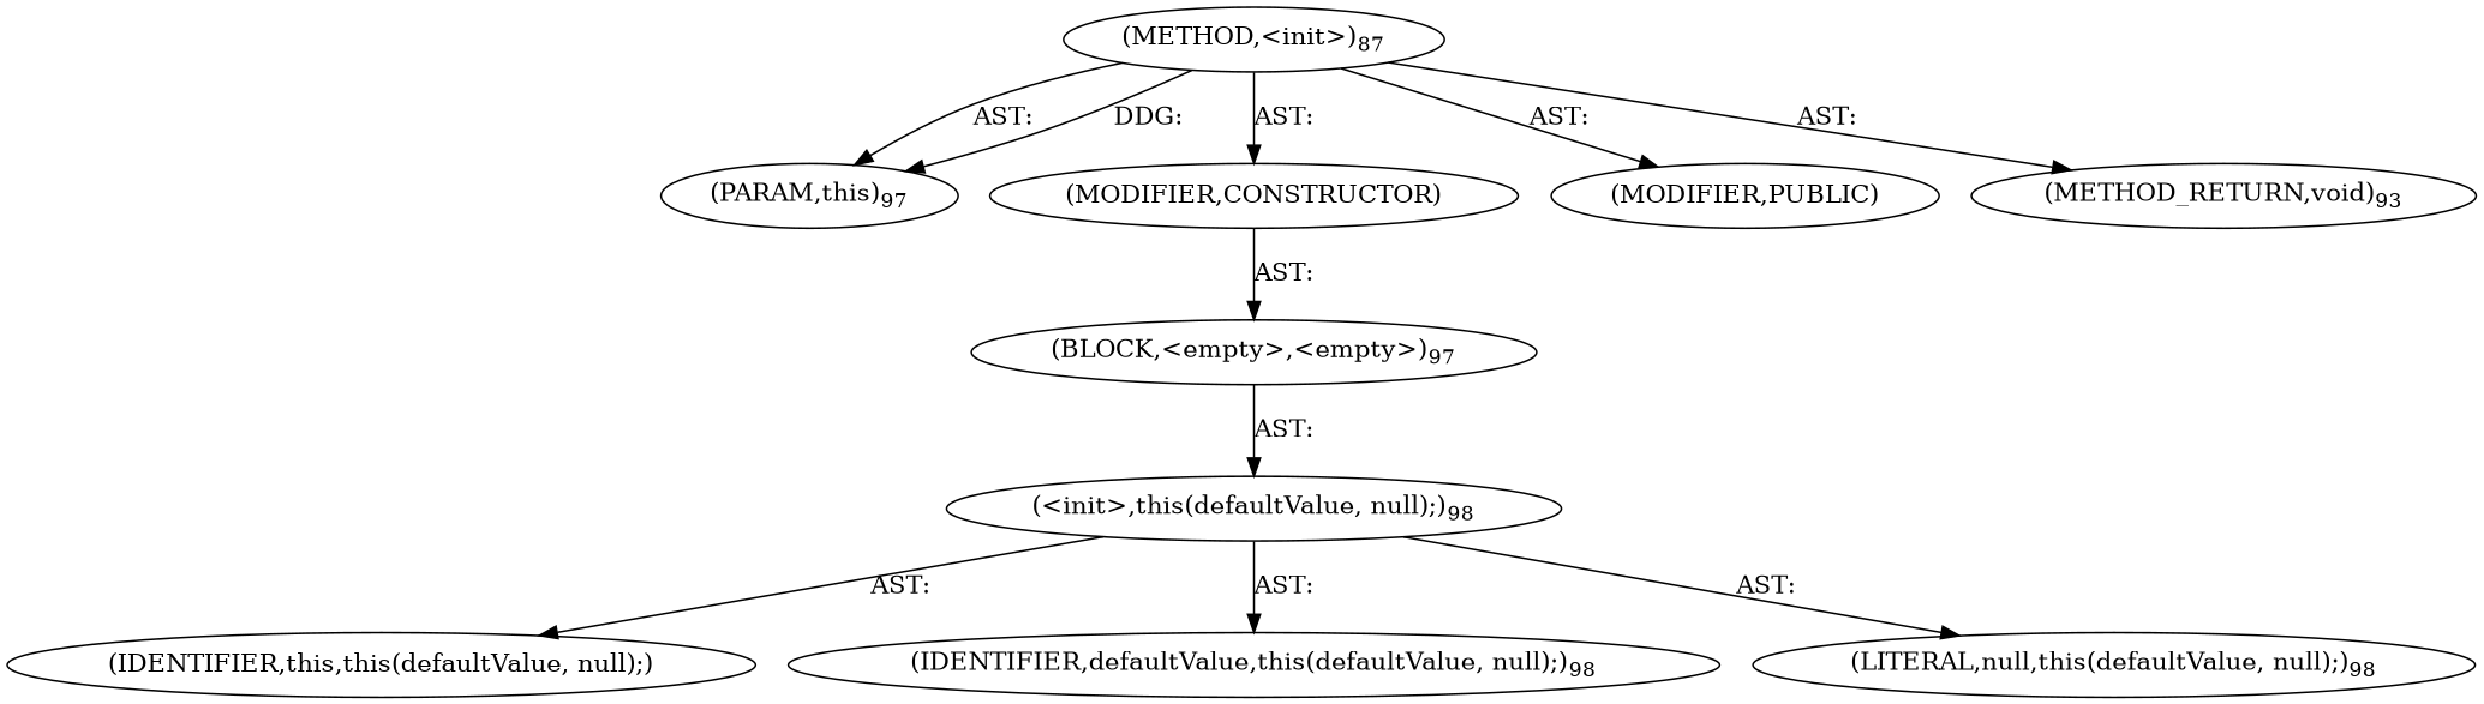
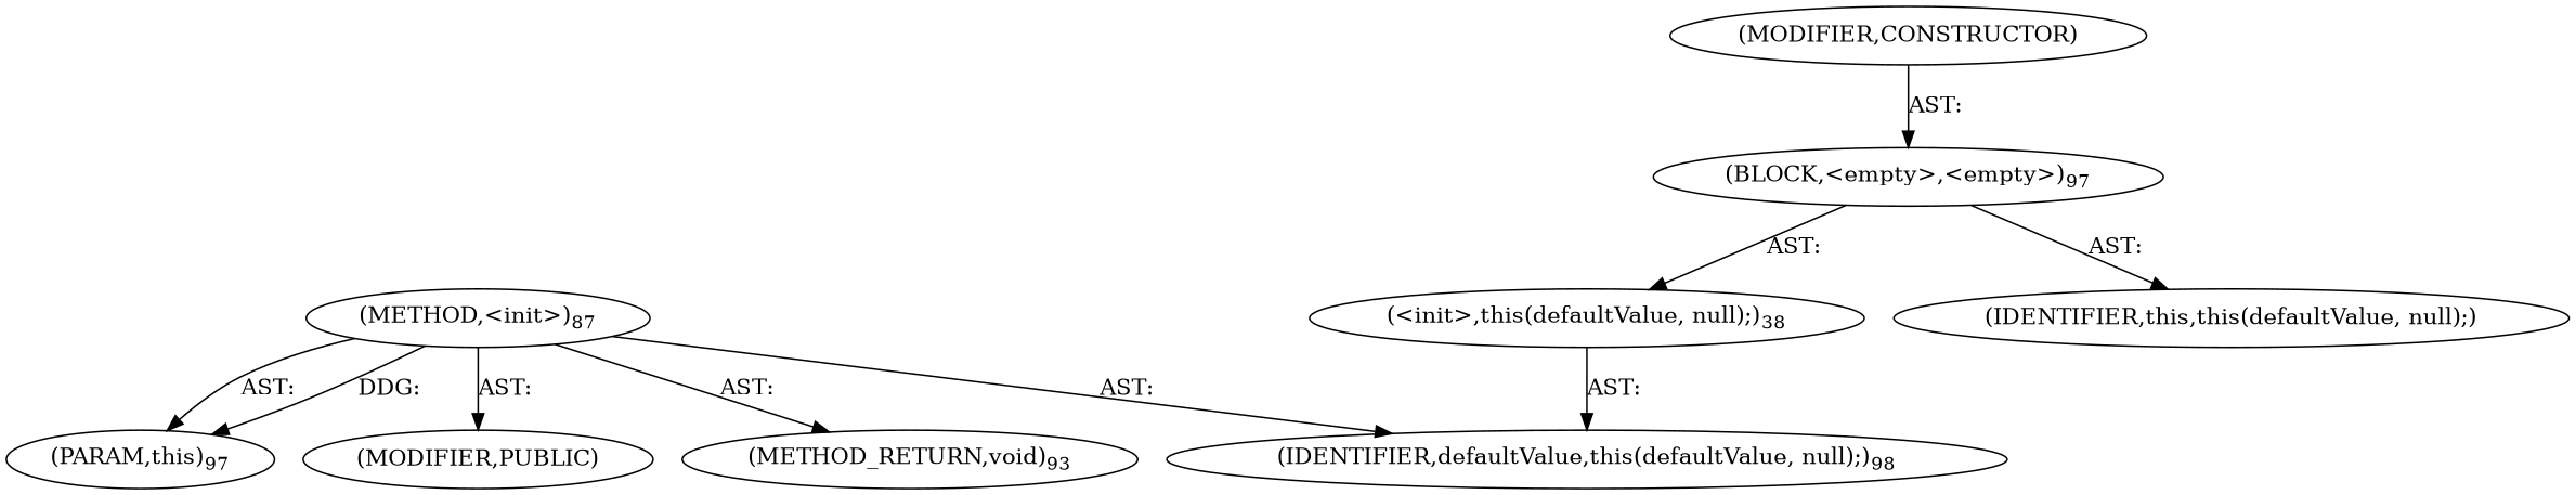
  digraph {
    n1 [label=<(METHOD,&lt;init&gt;)<SUB>87</SUB>>]
    n2 [label=<(PARAM,this)<SUB>97</SUB>>]
    n3 [label=<(MODIFIER,CONSTRUCTOR)>]
    n4 [label=<(MODIFIER,PUBLIC)>]
    n5 [label=<(METHOD_RETURN,void)<SUB>93</SUB>>]
    n6 [label=<(BLOCK,&lt;empty&gt;,&lt;empty&gt;)<SUB>97</SUB>>]
-   n7 [label=<(&lt;init&gt;,this(defaultValue, null);)<SUB>98</SUB>>]
+   n7 [label=<(&lt;init&gt;,this(defaultValue, null);)<SUB>38</SUB>>]
    n8 [label=<(IDENTIFIER,this,this(defaultValue, null);)>]
    n9 [label=<(IDENTIFIER,defaultValue,this(defaultValue, null);)<SUB>98</SUB>>]
-   n10 [label=<(LITERAL,null,this(defaultValue, null);)<SUB>98</SUB>>]
    n1 -> n2 [label="AST: "]
    n1 -> n2 [label="DDG: "]
-   n1 -> n3 [label="AST: "]
+   n1 -> n9 [label="AST: "]
    n1 -> n4 [label="AST: "]
    n1 -> n5 [label="AST: "]
    n3 -> n6 [label="AST: "]
    n6 -> n7 [label="AST: "]
-   n7 -> n8 [label="AST: "]
+   n6 -> n8 [label="AST: "]
    n7 -> n9 [label="AST: "]
-   n7 -> n10 [label="AST: "]
  }
